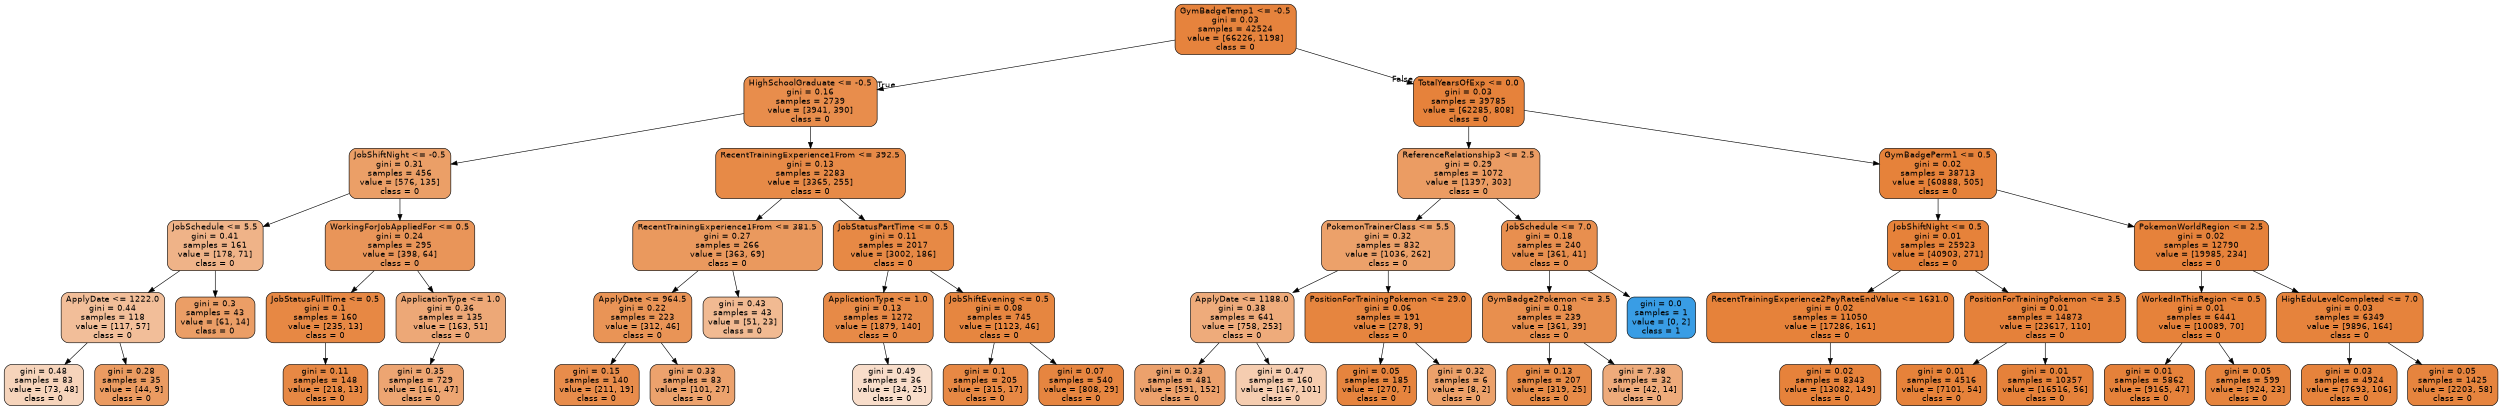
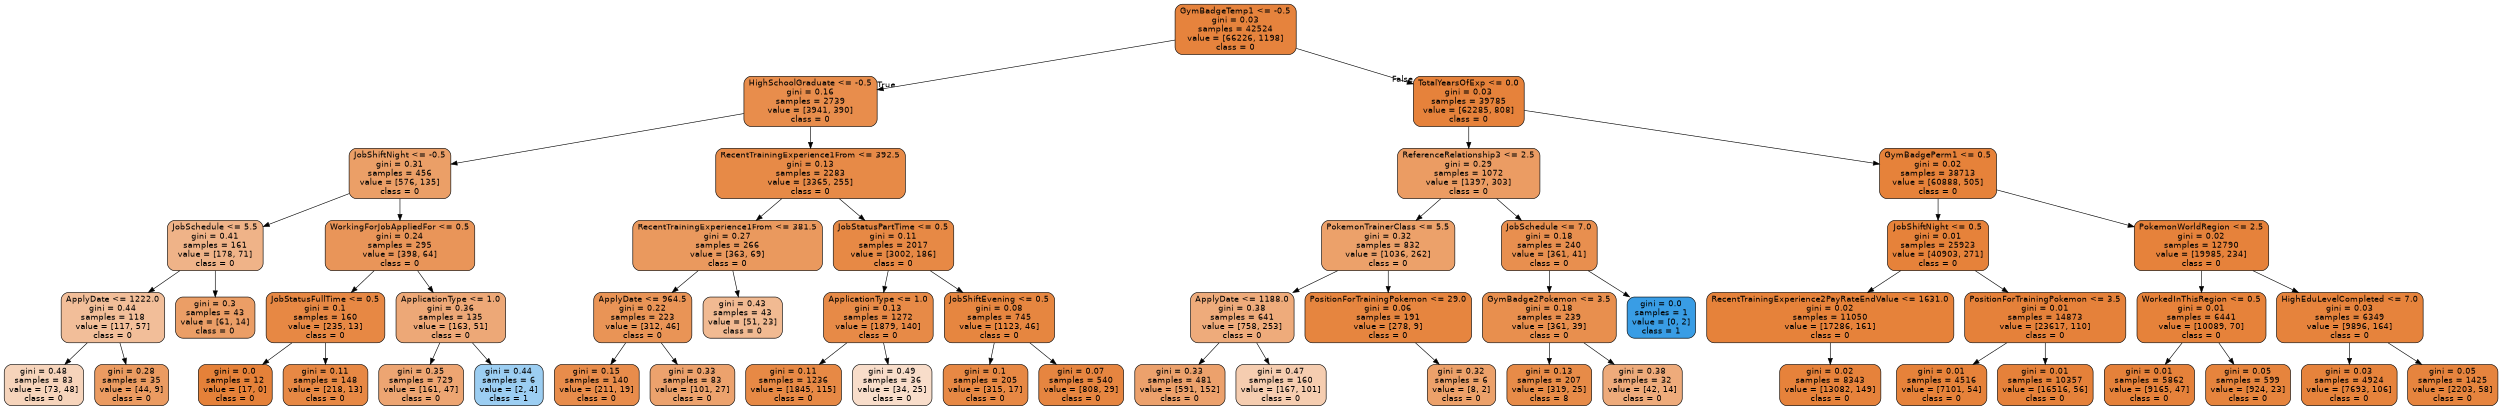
  digraph {
    node [color=black fillcolor="#e58139fd" fontname=helvetica shape=box style="filled, rounded"]
    edge [fontname=helvetica]
    n1 [fillcolor="#e58139fa" label="GymBadgeTemp1 <= -0.5\ngini = 0.03\nsamples = 42524\nvalue = [66226, 1198]\nclass = 0"]
    n2 [fillcolor="#e58139e6" label="HighSchoolGraduate <= -0.5\ngini = 0.16\nsamples = 2739\nvalue = [3941, 390]\nclass = 0"]
    n3 [fillcolor="#e58139fc" label="TotalYearsOfExp <= 0.0\ngini = 0.03\nsamples = 39785\nvalue = [62285, 808]\nclass = 0"]
    n4 [fillcolor="#e58139c3" label="JobShiftNight <= -0.5\ngini = 0.31\nsamples = 456\nvalue = [576, 135]\nclass = 0"]
    n5 [fillcolor="#e58139ec" label="RecentTrainingExperience1From <= 392.5\ngini = 0.13\nsamples = 2283\nvalue = [3365, 255]\nclass = 0"]
    n6 [fillcolor="#e58139c8" label="ReferenceRelationship3 <= 2.5\ngini = 0.29\nsamples = 1072\nvalue = [1397, 303]\nclass = 0"]
    n7 [label="GymBadgePerm1 <= 0.5\ngini = 0.02\nsamples = 38713\nvalue = [60888, 505]\nclass = 0"]
    n8 [fillcolor="#e5813999" label="JobSchedule <= 5.5\ngini = 0.41\nsamples = 161\nvalue = [178, 71]\nclass = 0"]
    n9 [fillcolor="#e58139d6" label="WorkingForJobAppliedFor <= 0.5\ngini = 0.24\nsamples = 295\nvalue = [398, 64]\nclass = 0"]
    n10 [fillcolor="#e58139cf" label="RecentTrainingExperience1From <= 381.5\ngini = 0.27\nsamples = 266\nvalue = [363, 69]\nclass = 0"]
    n11 [fillcolor="#e58139ef" label="JobStatusPartTime <= 0.5\ngini = 0.11\nsamples = 2017\nvalue = [3002, 186]\nclass = 0"]
    n12 [fillcolor="#e5813983" label="ApplyDate <= 1222.0\ngini = 0.44\nsamples = 118\nvalue = [117, 57]\nclass = 0"]
    n13 [fillcolor="#e58139c4" label="gini = 0.3\nsamples = 43\nvalue = [61, 14]\nclass = 0"]
    n14 [fillcolor="#e58139f1" label="JobStatusFullTime <= 0.5\ngini = 0.1\nsamples = 160\nvalue = [235, 13]\nclass = 0"]
    n15 [fillcolor="#e58139af" label="ApplicationType <= 1.0\ngini = 0.36\nsamples = 135\nvalue = [163, 51]\nclass = 0"]
    n16 [fillcolor="#e5813957" label="gini = 0.48\nsamples = 83\nvalue = [73, 48]\nclass = 0"]
    n17 [fillcolor="#e58139cb" label="gini = 0.28\nsamples = 35\nvalue = [44, 9]\nclass = 0"]
+   n18 [fillcolor="#e58139ff" label="gini = 0.0\nsamples = 12\nvalue = [17, 0]\nclass = 0"]
    n19 [fillcolor="#e58139f0" label="gini = 0.11\nsamples = 148\nvalue = [218, 13]\nclass = 0"]
    n20 [fillcolor="#e58139b5" label="gini = 0.35\nsamples = 729\nvalue = [161, 47]\nclass = 0"]
+   n21 [fillcolor="#399de57f" label="gini = 0.44\nsamples = 6\nvalue = [2, 4]\nclass = 1"]
    n22 [fillcolor="#e58139d9" label="ApplyDate <= 964.5\ngini = 0.22\nsamples = 223\nvalue = [312, 46]\nclass = 0"]
    n23 [fillcolor="#e581398c" label="gini = 0.43\nsamples = 43\nvalue = [51, 23]\nclass = 0"]
    n24 [fillcolor="#e58139ec" label="ApplicationType <= 1.0\ngini = 0.13\nsamples = 1272\nvalue = [1879, 140]\nclass = 0"]
    n25 [fillcolor="#e58139f5" label="JobShiftEvening <= 0.5\ngini = 0.08\nsamples = 745\nvalue = [1123, 46]\nclass = 0"]
    n26 [fillcolor="#e58139e8" label="gini = 0.15\nsamples = 140\nvalue = [211, 19]\nclass = 0"]
    n27 [fillcolor="#e58139bb" label="gini = 0.33\nsamples = 83\nvalue = [101, 27]\nclass = 0"]
+   n28 [fillcolor="#e58139ef" label="gini = 0.11\nsamples = 1236\nvalue = [1845, 115]\nclass = 0"]
    n29 [fillcolor="#e5813944" label="gini = 0.49\nsamples = 36\nvalue = [34, 25]\nclass = 0"]
    n30 [fillcolor="#e58139f1" label="gini = 0.1\nsamples = 205\nvalue = [315, 17]\nclass = 0"]
    n31 [fillcolor="#e58139f6" label="gini = 0.07\nsamples = 540\nvalue = [808, 29]\nclass = 0"]
    n32 [fillcolor="#e58139bf" label="PokemonTrainerClass <= 5.5\ngini = 0.32\nsamples = 832\nvalue = [1036, 262]\nclass = 0"]
    n33 [fillcolor="#e58139e2" label="JobSchedule <= 7.0\ngini = 0.18\nsamples = 240\nvalue = [361, 41]\nclass = 0"]
    n34 [label="JobShiftNight <= 0.5\ngini = 0.01\nsamples = 25923\nvalue = [40903, 271]\nclass = 0"]
    n35 [fillcolor="#e58139fc" label="PokemonWorldRegion <= 2.5\ngini = 0.02\nsamples = 12790\nvalue = [19985, 234]\nclass = 0"]
    n36 [fillcolor="#e58139aa" label="ApplyDate <= 1188.0\ngini = 0.38\nsamples = 641\nvalue = [758, 253]\nclass = 0"]
    n37 [fillcolor="#e58139f7" label="PositionForTrainingPokemon <= 29.0\ngini = 0.06\nsamples = 191\nvalue = [278, 9]\nclass = 0"]
    n38 [fillcolor="#e58139e3" label="GymBadge2Pokemon <= 3.5\ngini = 0.18\nsamples = 239\nvalue = [361, 39]\nclass = 0"]
    n39 [fillcolor="#399de5ff" label="gini = 0.0\nsamples = 1\nvalue = [0, 2]\nclass = 1"]
    n40 [fillcolor="#e58139bd" label="gini = 0.33\nsamples = 481\nvalue = [591, 152]\nclass = 0"]
    n41 [fillcolor="#e5813965" label="gini = 0.47\nsamples = 160\nvalue = [167, 101]\nclass = 0"]
-   n42 [fillcolor="#e58139f8" label="gini = 0.05\nsamples = 185\nvalue = [270, 7]\nclass = 0"]
    n43 [fillcolor="#e58139bf" label="gini = 0.32\nsamples = 6\nvalue = [8, 2]\nclass = 0"]
-   n44 [fillcolor="#e58139eb" label="gini = 0.13\nsamples = 207\nvalue = [319, 25]\nclass = 0"]
-   n45 [fillcolor="#e58139aa" label="gini = 7.38\nsamples = 32\nvalue = [42, 14]\nclass = 0"]
+   n44 [fillcolor="#e58139eb" label="gini = 0.13\nsamples = 207\nvalue = [319, 25]\nclass = 8"]
+   n45 [fillcolor="#e58139aa" label="gini = 0.38\nsamples = 32\nvalue = [42, 14]\nclass = 0"]
    n46 [label="RecentTrainingExperience2PayRateEndValue <= 1631.0\ngini = 0.02\nsamples = 11050\nvalue = [17286, 161]\nclass = 0"]
    n47 [fillcolor="#e58139fe" label="PositionForTrainingPokemon <= 3.5\ngini = 0.01\nsamples = 14873\nvalue = [23617, 110]\nclass = 0"]
    n48 [label="WorkedInThisRegion <= 0.5\ngini = 0.01\nsamples = 6441\nvalue = [10089, 70]\nclass = 0"]
    n49 [fillcolor="#e58139fb" label="HighEduLevelCompleted <= 7.0\ngini = 0.03\nsamples = 6349\nvalue = [9896, 164]\nclass = 0"]
    n50 [fillcolor="#e58139fc" label="gini = 0.02\nsamples = 8343\nvalue = [13082, 149]\nclass = 0"]
    n51 [label="gini = 0.01\nsamples = 4516\nvalue = [7101, 54]\nclass = 0"]
    n52 [fillcolor="#e58139fe" label="gini = 0.01\nsamples = 10357\nvalue = [16516, 56]\nclass = 0"]
    n53 [fillcolor="#e58139fe" label="gini = 0.01\nsamples = 5862\nvalue = [9165, 47]\nclass = 0"]
    n54 [fillcolor="#e58139f9" label="gini = 0.05\nsamples = 599\nvalue = [924, 23]\nclass = 0"]
    n55 [fillcolor="#e58139fb" label="gini = 0.03\nsamples = 4924\nvalue = [7693, 106]\nclass = 0"]
    n56 [fillcolor="#e58139f8" label="gini = 0.05\nsamples = 1425\nvalue = [2203, 58]\nclass = 0"]
    n1 -> n2 [headlabel=True labelangle=45 labeldistance=2.5]
    n1 -> n3 [headlabel=False labelangle=-45 labeldistance=2.5]
    n2 -> n4
    n2 -> n5
    n3 -> n6
    n3 -> n7
    n4 -> n8
    n4 -> n9
    n5 -> n10
    n5 -> n11
    n6 -> n32
    n6 -> n33
    n7 -> n34
    n7 -> n35
    n8 -> n12
    n8 -> n13
    n9 -> n14
    n9 -> n15
    n10 -> n22
    n10 -> n23
    n11 -> n24
    n11 -> n25
    n12 -> n16
    n12 -> n17
+   n14 -> n18
    n14 -> n19
    n15 -> n20
+   n15 -> n21
    n22 -> n26
    n22 -> n27
+   n24 -> n28
    n24 -> n29
    n25 -> n30
    n25 -> n31
    n32 -> n36
    n32 -> n37
    n33 -> n38
    n33 -> n39
    n34 -> n46
    n34 -> n47
    n35 -> n48
    n35 -> n49
    n36 -> n40
    n36 -> n41
-   n37 -> n42
    n37 -> n43
    n38 -> n44
    n38 -> n45
    n46 -> n50
    n47 -> n51
    n47 -> n52
    n48 -> n53
    n48 -> n54
    n49 -> n55
    n49 -> n56
  }
